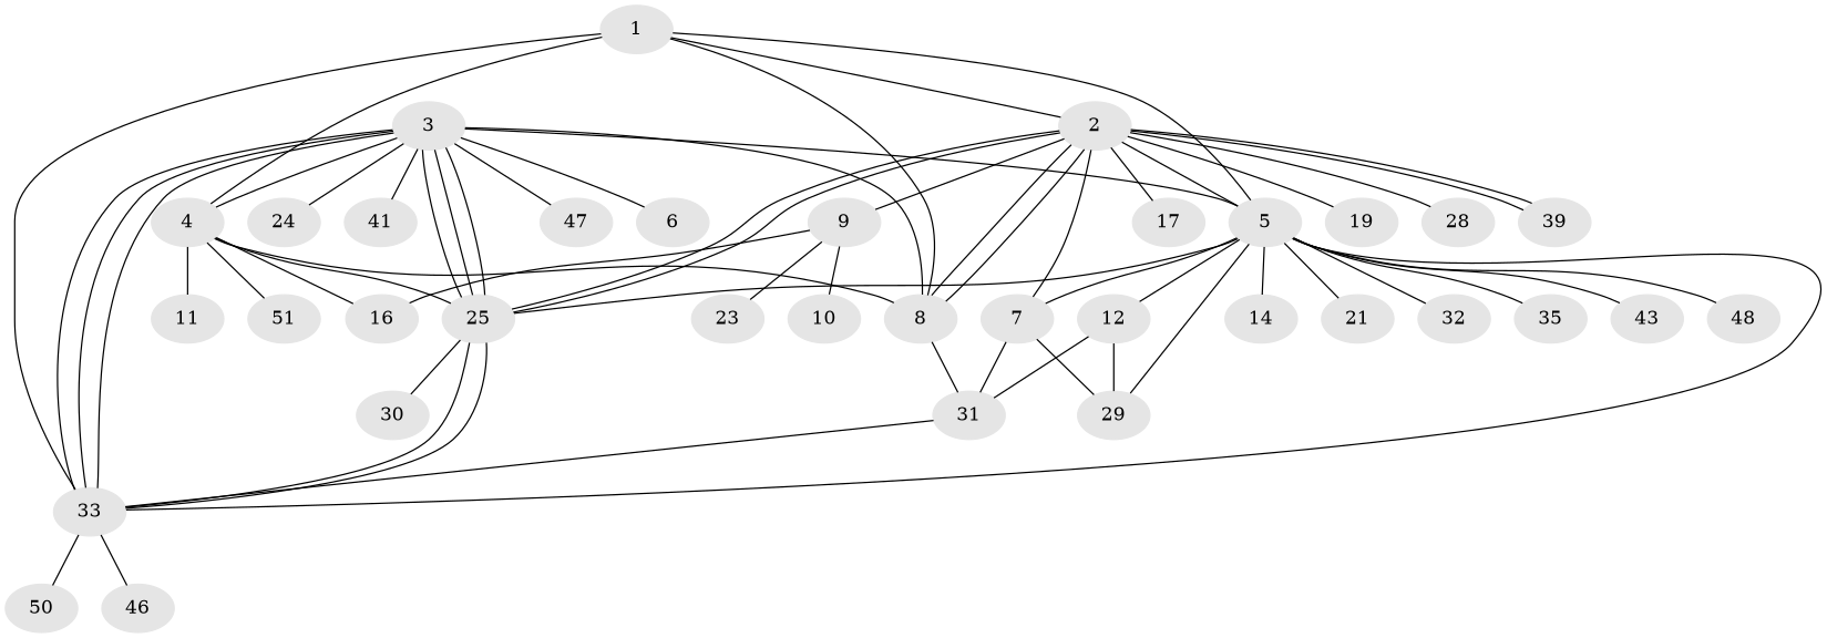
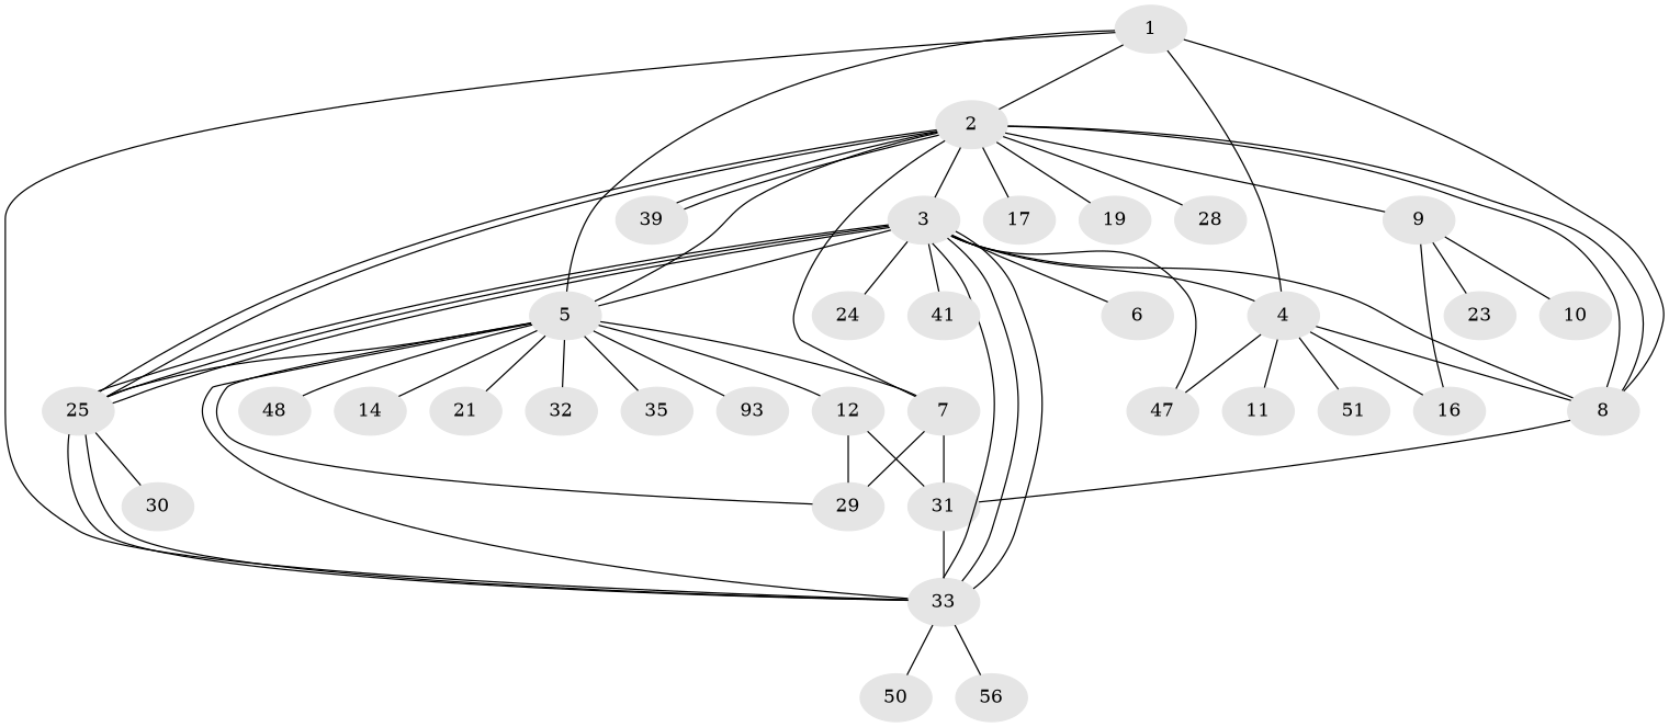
  graph {
    node [color=gray90 style=filled]
    1 [super="+44"]
    2 [super="+37"]
    4 [super="+15"]
    5 [super="+13"]
    8 [super="+42"]
    33 [super="+34"]
    3 [super="+22"]
    7 [super="+18"]
    9 [super="+45"]
    17
    19
    25 [super="+27"]
    28
    39
    11
    16
    51
    12 [super="+40"]
    14 [super="+38"]
    21
    32
    35
-   43
+   43 [label=93]
    48
    29 [super="+49"]
    31 [super="+36"]
    50
-   46
+   46 [label=56]
    6 [super="+26"]
    24
    41
    47
    10 [super="+20"]
    23
    30
    1 -- 2
    1 -- 4 [weight=2]
    1 -- 5
    1 -- 8
    1 -- 33
    2 -- 5
    2 -- 8
    2 -- 8
+   2 -- 3
    2 -- 7
    2 -- 9
    2 -- 17
    2 -- 19
    2 -- 25
    2 -- 25
    2 -- 28
    2 -- 39
    2 -- 39
    4 -- 8
-   4 -- 25
+   4 -- 47
    4 -- 11
    4 -- 16
    4 -- 51
    5 -- 33
    5 -- 7
    5 -- 25
    5 -- 12
    5 -- 14
    5 -- 21
    5 -- 32
    5 -- 35
    5 -- 43
    5 -- 48
    5 -- 29
    8 -- 31
    33 -- 50
    33 -- 46
    3 -- 4
    3 -- 5
    3 -- 8
    3 -- 33 [weight=2]
    3 -- 33
    3 -- 33
    3 -- 25
    3 -- 25
    3 -- 25
    3 -- 6
    3 -- 24
    3 -- 41
    3 -- 47
    7 -- 29
    7 -- 31
    9 -- 16
    9 -- 10
    9 -- 23
    25 -- 33
    25 -- 33
    25 -- 30
    12 -- 29
    12 -- 31
    31 -- 33
  }
